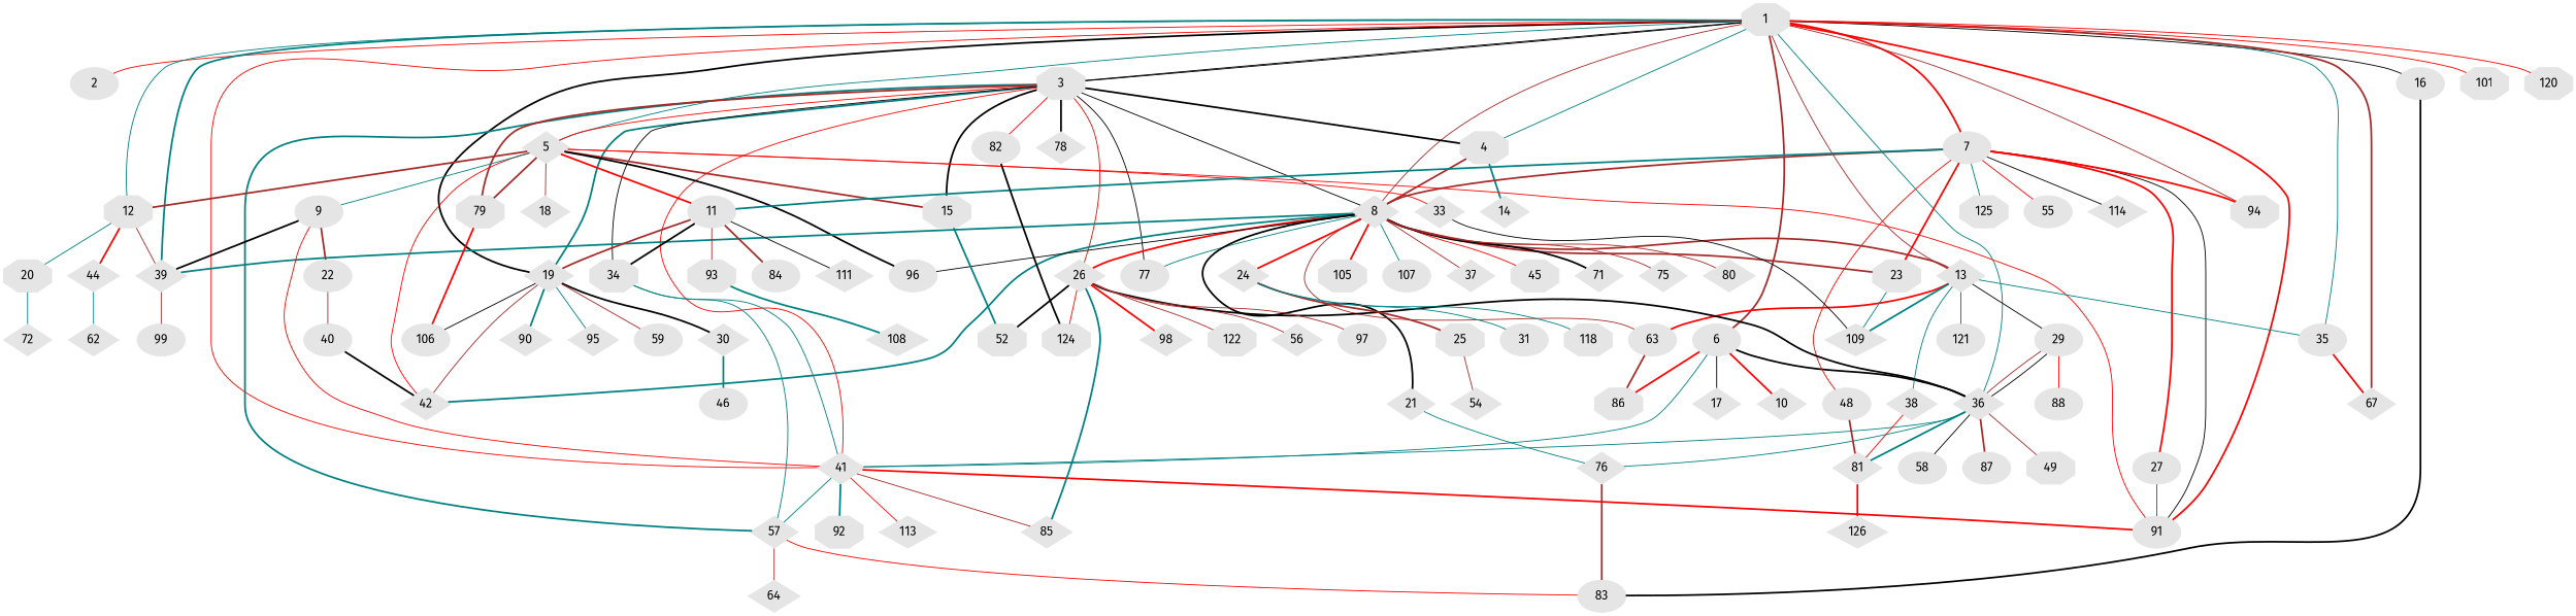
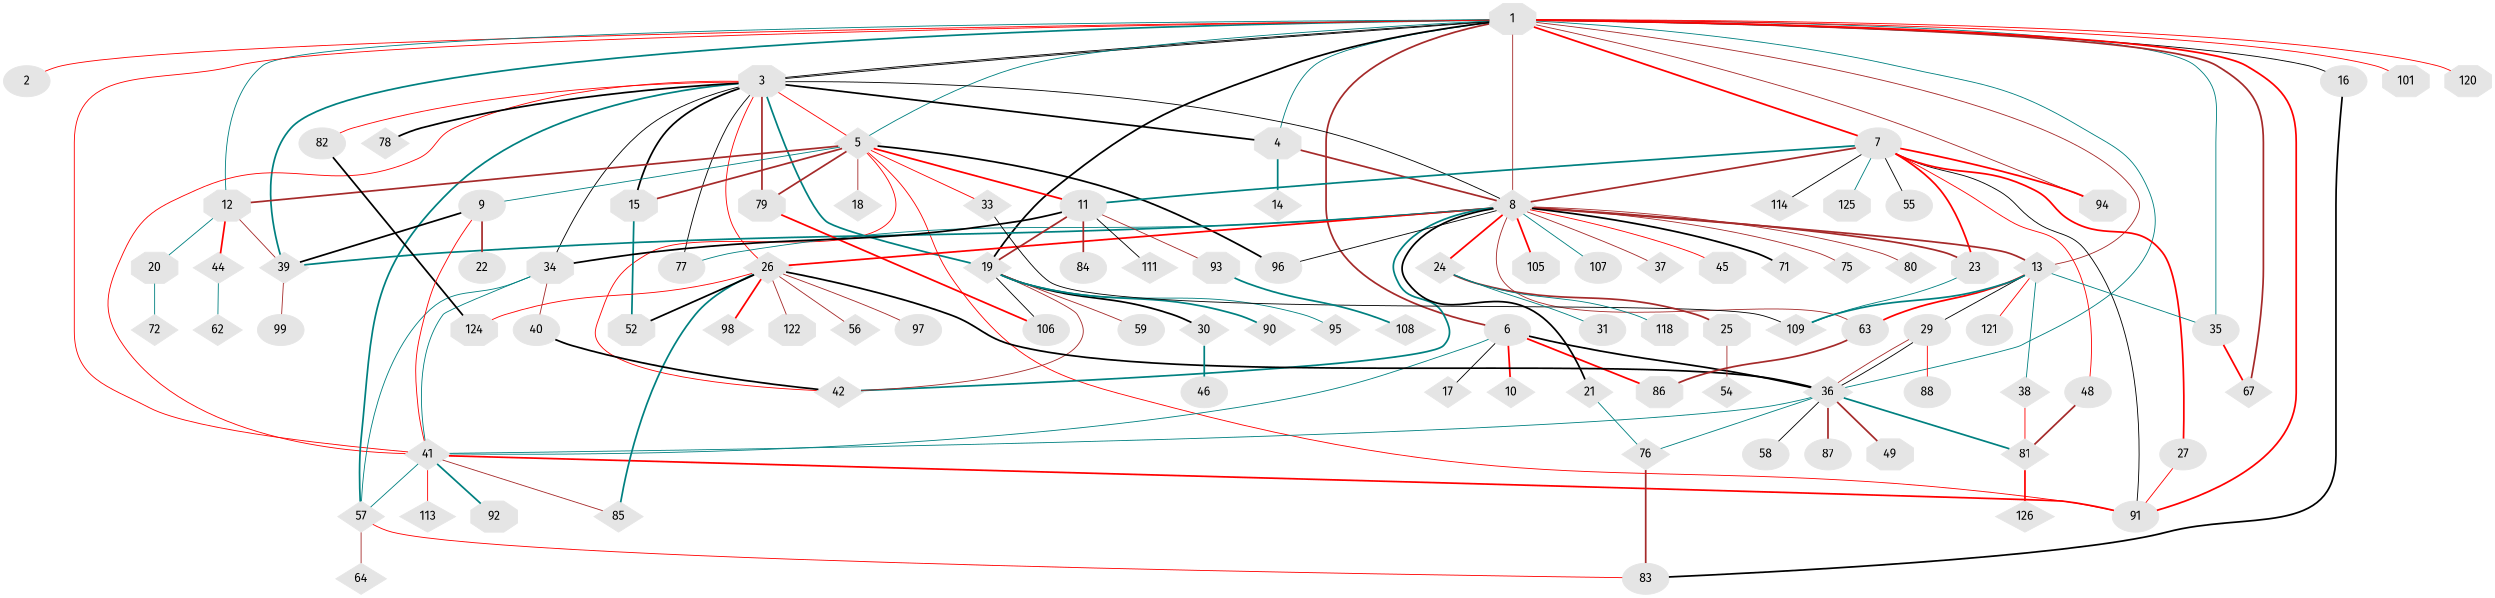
  graph {
    fontname="Fira Sans"
    node [color=gray90 fontname="Fira Sans" shape=diamond style=filled]
    edge [color=teal fontname="Fira Sans" style=solid]
    1 [shape=octagon super="+66"]
    2 [shape=ellipse]
    3 [shape=octagon super="+47"]
    4 [shape=octagon]
    5 [super="+32"]
    6 [shape=ellipse super="+73"]
    7 [shape=ellipse super="+104"]
    8 [super="+69"]
    12 [shape=octagon super="+74"]
    13 [super="+53"]
    16 [shape=ellipse]
    19 [super="+60"]
    35 [shape=ellipse]
    36 [super="+116"]
    39 [super="+50"]
    41 [super="+61"]
    67
    91 [shape=ellipse]
    94 [shape=octagon super="+119"]
    101 [shape=octagon]
    120 [shape=octagon]
    15 [shape=octagon super="+115"]
    26 [super="+28"]
    34 [shape=octagon super="+112"]
    57 [super="+89"]
    77 [shape=ellipse super="+117"]
    78
    79 [shape=octagon]
    82 [shape=ellipse]
    14
    18
    42
    9 [shape=ellipse super="+103"]
    11 [shape=ellipse super="+68"]
    33
    96 [shape=ellipse]
    10 [super="+51"]
    17
    86 [shape=octagon]
    23 [shape=octagon]
    27 [shape=ellipse]
    48 [shape=ellipse]
    55 [shape=ellipse]
    114
    125 [shape=octagon]
    21
    24 [super="+70"]
    37 [super="+102"]
    45 [shape=octagon]
    63 [shape=ellipse]
    71
    75
    80
    105 [shape=octagon]
    107 [shape=ellipse]
    20 [shape=octagon]
    44
    29 [shape=ellipse super="+43"]
    38
    109 [super="+110"]
    121 [shape=ellipse]
    83 [shape=ellipse]
    30
    59 [shape=ellipse]
    90
    95
    106 [shape=ellipse]
    76 [super="+123"]
    49 [shape=octagon]
    58 [shape=ellipse]
    81
    87 [shape=ellipse]
    99 [shape=ellipse]
    85
    92 [shape=octagon]
    113
    52 [shape=octagon]
    56
    97 [shape=ellipse]
    98
    122 [shape=octagon]
    124 [shape=octagon]
    40 [shape=ellipse]
    64
    22 [shape=ellipse super="+65"]
    84 [shape=ellipse]
    93 [shape=octagon]
    111
    25 [shape=octagon]
    31 [shape=ellipse]
    118 [shape=octagon]
    108
    72
    62
    88 [shape=ellipse]
    46 [shape=ellipse]
    54
    126
    1 -- 2 [color=red]
    1 -- 3 [color=black weight=2]
    1 -- 3 [color=black]
    1 -- 4
    1 -- 5
    1 -- 6 [color=brown style=bold]
    1 -- 7 [color=red style=bold]
    1 -- 8 [color=brown]
    1 -- 12
    1 -- 13 [color=brown]
    1 -- 16 [color=black]
    1 -- 19 [color=black style=bold]
    1 -- 35
    1 -- 36
    1 -- 39 [style=bold]
    1 -- 41 [color=red]
    1 -- 67 [color=brown style=bold weight=2]
    1 -- 91 [color=red style=bold]
    1 -- 94 [color=brown]
    1 -- 101 [color=red]
    1 -- 120 [color=red]
    3 -- 4 [color=black style=bold]
    3 -- 5 [color=red]
    3 -- 8 [color=black weight=2]
    3 -- 19 [style=bold]
    3 -- 41 [color=red]
    3 -- 15 [color=black style=bold]
    3 -- 26 [color=red]
    3 -- 34 [color=black]
    3 -- 57 [style=bold]
    3 -- 77 [color=black]
    3 -- 78 [color=black style=bold]
    3 -- 79 [color=brown style=bold]
    3 -- 82 [color=red]
    4 -- 8 [color=brown style=bold]
    4 -- 14 [style=bold]
    5 -- 12 [color=brown style=bold]
    5 -- 91 [color=red]
    5 -- 15 [color=brown style=bold]
    5 -- 79 [color=brown style=bold]
    5 -- 18 [color=brown]
    5 -- 42 [color=red]
    5 -- 9 [weight=2]
    5 -- 11 [color=red style=bold]
    5 -- 33 [color=red]
    5 -- 96 [color=black style=bold]
    6 -- 36 [color=black style=bold]
    6 -- 41
    6 -- 10 [color=red style=bold]
    6 -- 17 [color=black]
    6 -- 86 [color=red style=bold]
    7 -- 8 [color=brown style=bold weight=2]
    7 -- 91 [color=black]
    7 -- 94 [color=red style=bold]
    7 -- 11 [style=bold]
    7 -- 23 [color=red style=bold]
    7 -- 27 [color=red style=bold]
    7 -- 48 [color=red]
-   7 -- 55 [color=red]
+   7 -- 55 [color=black]
    7 -- 114 [color=black]
    7 -- 125
    8 -- 13 [color=brown style=bold]
    8 -- 39 [style=bold]
    8 -- 26 [color=red style=bold]
    8 -- 77
    8 -- 42 [style=bold]
    8 -- 96 [color=black]
    8 -- 23 [color=brown style=bold]
    8 -- 21 [color=black style=bold]
    8 -- 24 [color=red style=bold]
    8 -- 37 [color=brown]
    8 -- 45 [color=red]
    8 -- 63 [color=brown]
    8 -- 71 [color=black style=bold]
    8 -- 75 [color=brown]
    8 -- 80 [color=brown]
    8 -- 105 [color=red style=bold]
    8 -- 107
    12 -- 39 [color=brown]
    12 -- 20
    12 -- 44 [color=red style=bold]
    13 -- 35
    13 -- 63 [color=red style=bold]
    13 -- 29 [color=black]
    13 -- 38
    13 -- 109 [style=bold]
    13 -- 121 [color=red]
    16 -- 83 [color=black style=bold]
    19 -- 42 [color=brown]
    19 -- 30 [color=black style=bold]
    19 -- 59 [color=brown]
    19 -- 90 [style=bold]
    19 -- 95
    19 -- 106 [color=black]
    35 -- 67 [color=red style=bold]
    36 -- 41
    36 -- 76
-   36 -- 49 [color=brown]
+   36 -- 49 [color=brown style=bold]
    36 -- 58 [color=black]
    36 -- 81 [style=bold]
    36 -- 87 [color=brown style=bold]
    39 -- 99 [color=brown]
    41 -- 91 [color=red style=bold]
    41 -- 57
    41 -- 85 [color=brown]
    41 -- 92 [style=bold]
    41 -- 113 [color=red]
    15 -- 52 [style=bold]
    26 -- 36 [color=black style=bold]
    26 -- 85 [style=bold]
    26 -- 52 [color=black style=bold]
    26 -- 56 [color=brown]
    26 -- 97 [color=brown]
    26 -- 98 [color=red style=bold]
    26 -- 122 [color=brown]
    26 -- 124 [color=red]
    34 -- 41
    34 -- 57
-   22 -- 40 [color=brown]
+   34 -- 40 [color=brown]
    57 -- 83 [color=red]
    57 -- 64 [color=brown]
    79 -- 106 [color=red style=bold]
    82 -- 124 [color=black style=bold]
    9 -- 39 [color=black style=bold]
    9 -- 41 [color=red]
    9 -- 22 [color=brown style=bold]
    11 -- 19 [color=brown style=bold]
    11 -- 34 [color=black style=bold weight=2]
    11 -- 84 [color=brown style=bold]
    11 -- 93 [color=brown]
    11 -- 111 [color=black]
    33 -- 109 [color=black]
    23 -- 109
    27 -- 91 [color=red]
    48 -- 81 [color=brown style=bold]
    21 -- 76
    24 -- 25 [color=brown style=bold]
    24 -- 31
    24 -- 118
    63 -- 86 [color=brown style=bold]
    20 -- 72
    44 -- 62
    29 -- 36 [color=brown]
    29 -- 36 [color=black]
    29 -- 88 [color=red]
    38 -- 81 [color=red]
    30 -- 46 [style=bold]
    76 -- 83 [color=brown style=bold]
    81 -- 126 [color=red style=bold]
    40 -- 42 [color=black style=bold]
    93 -- 108 [style=bold]
    25 -- 54 [color=brown]
  }
